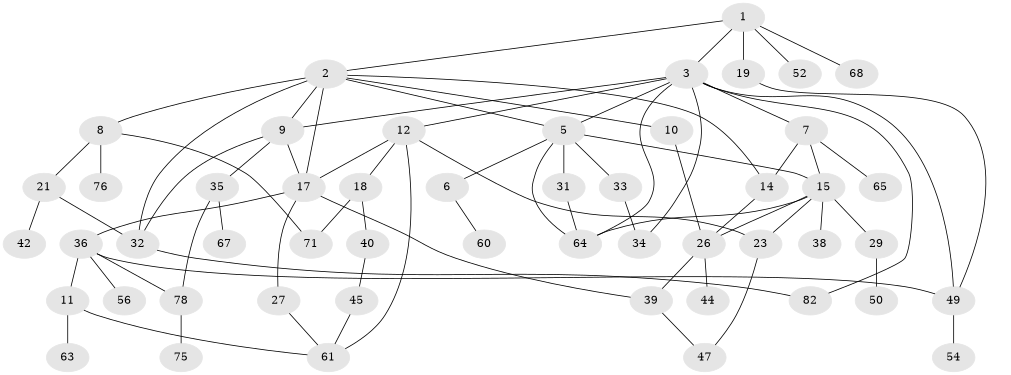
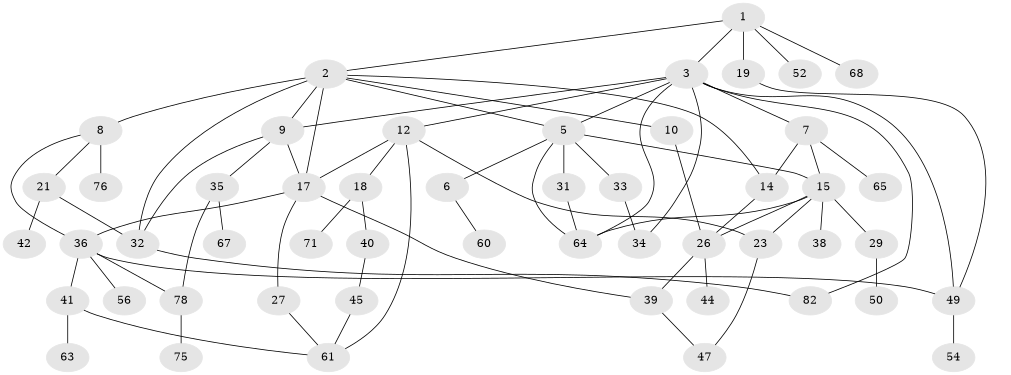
  graph {
    node [color=gray90 style=filled]
    1 [super="+72"]
    2 [super="+4"]
    3 [super="+28"]
    19
    52 [super="+55"]
    68
    5 [super="+13"]
    8 [super="+11"]
    9 [super="+16"]
    10 [super="+22"]
    14 [super="+20"]
    17 [super="+30"]
    32 [super="+48"]
    7 [super="+53"]
    12 [super="+24"]
    34 [super="+67"]
    49 [super="+78"]
    n18 [label=82]
    64
    6
    15 [super="+43"]
    31 [super="+59"]
    33
    21
    71
    76
    35 [super="+37"]
    26 [super="+46"]
    27 [super="+66"]
    36 [super="+51"]
    39 [super="+79"]
    65
    18 [super="+25"]
    23
    61 [super="+69"]
    54
    60
    29
    38
    42
    n41 [label=67 super="+77"]
    n42 [label=78 super="+73"]
    44
    40
    47
    50 [super="+58"]
-   41 [label=11]
+   41
    56
    45 [super="+74"]
    75
    63
    1 -- 2
    1 -- 3
    1 -- 19
    1 -- 52
    1 -- 68
    2 -- 5
    2 -- 8
    2 -- 9
    2 -- 10
    2 -- 14
    2 -- 17
    2 -- 32 [weight=2]
    3 -- 5
    3 -- 9
    3 -- 7
    3 -- 12
    3 -- 34
    3 -- 49
    3 -- n18
    3 -- 64
    19 -- 49
    5 -- 64
    5 -- 6
    5 -- 15
    5 -- 31
    5 -- 33
    8 -- 21
-   8 -- 71
+   8 -- 36
    8 -- 76
    9 -- 17
    9 -- 32
    9 -- 35
    10 -- 26
    14 -- 26
    17 -- 27
    17 -- 36
    17 -- 39
    32 -- n18
    7 -- 14
    7 -- 15
    7 -- 65
    12 -- 17
    12 -- 18
    12 -- 23
    12 -- 61
    49 -- 54
    6 -- 60
    15 -- 64
    15 -- 26
    15 -- 23
    15 -- 29
    15 -- 38
    31 -- 64
    33 -- 34
    21 -- 32
    21 -- 42
    35 -- n41
    35 -- n42
    26 -- 39
    26 -- 44
    27 -- 61
    36 -- 49
    36 -- n42
    36 -- 41
    36 -- 56
    39 -- 47
    18 -- 71
    18 -- 40
    23 -- 47
    29 -- 50
    n42 -- 75
    40 -- 45
    41 -- 61
    41 -- 63
    45 -- 61
  }
